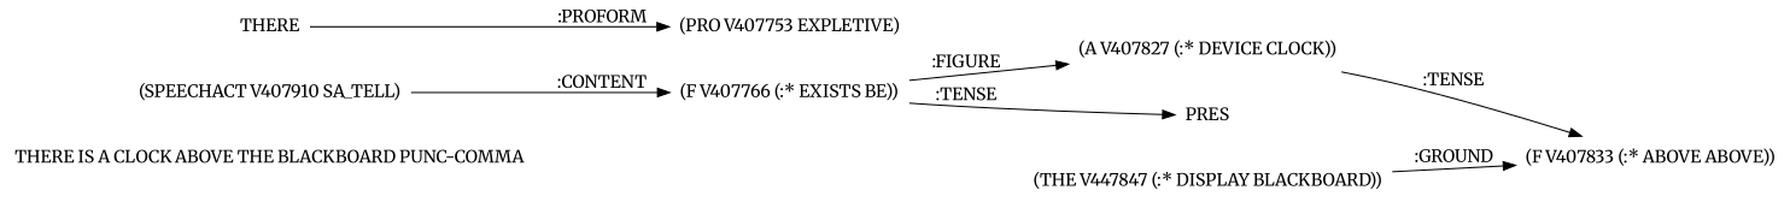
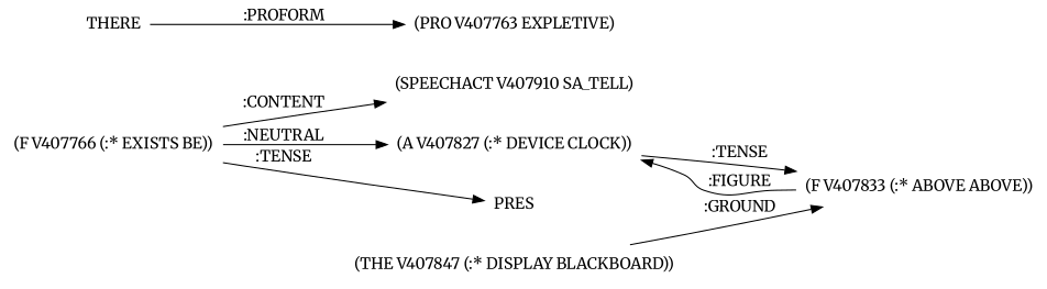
  digraph {
    fontname=Merriweather
    rankdir=LR
    node [fontname=Merriweather shape=none]
    edge [fontname=Merriweather]
-   "THERE IS A CLOCK ABOVE THE BLACKBOARD PUNC-COMMA"
    n2 [label="(SPEECHACT V407910 SA_TELL)"]
    n3 [label="(F V407766 (:* EXISTS BE))"]
    n4 [label="(A V407827 (:* DEVICE CLOCK))"]
    n5 [label=PRES]
    n6 [label="(F V407833 (:* ABOVE ABOVE))"]
-   n7 [label="(PRO V407753 EXPLETIVE)"]
+   n7 [label="(PRO V407763 EXPLETIVE)"]
    n8 [label=THERE]
-   n9 [label="(THE V447847 (:* DISPLAY BLACKBOARD))"]
-   n2 -> n3 [label=":CONTENT"]
-   n3 -> n4 [label=":FIGURE"]
+   n9 [label="(THE V407847 (:* DISPLAY BLACKBOARD))"]
+   n3 -> n2 [label=":CONTENT"]
+   n3 -> n4 [label=":NEUTRAL"]
    n3 -> n5 [label=":TENSE"]
    n4 -> n6 [label=":TENSE"]
+   n6 -> n4 [label=":FIGURE"]
    n8 -> n7 [label=":PROFORM"]
    n9 -> n6 [label=":GROUND"]
  }
